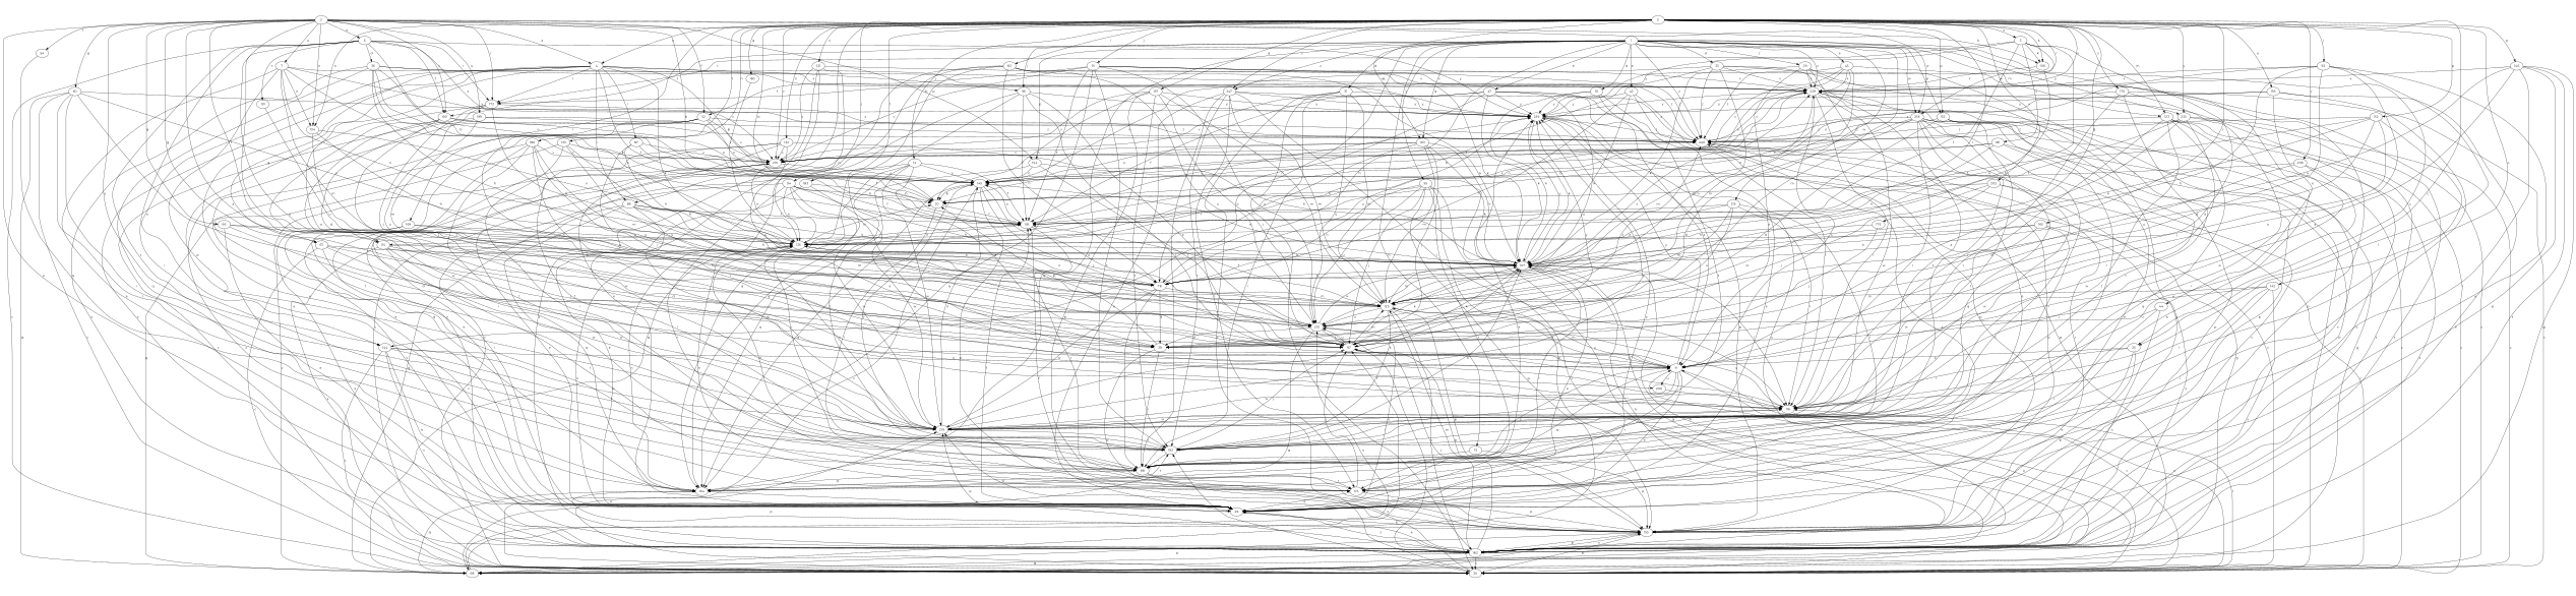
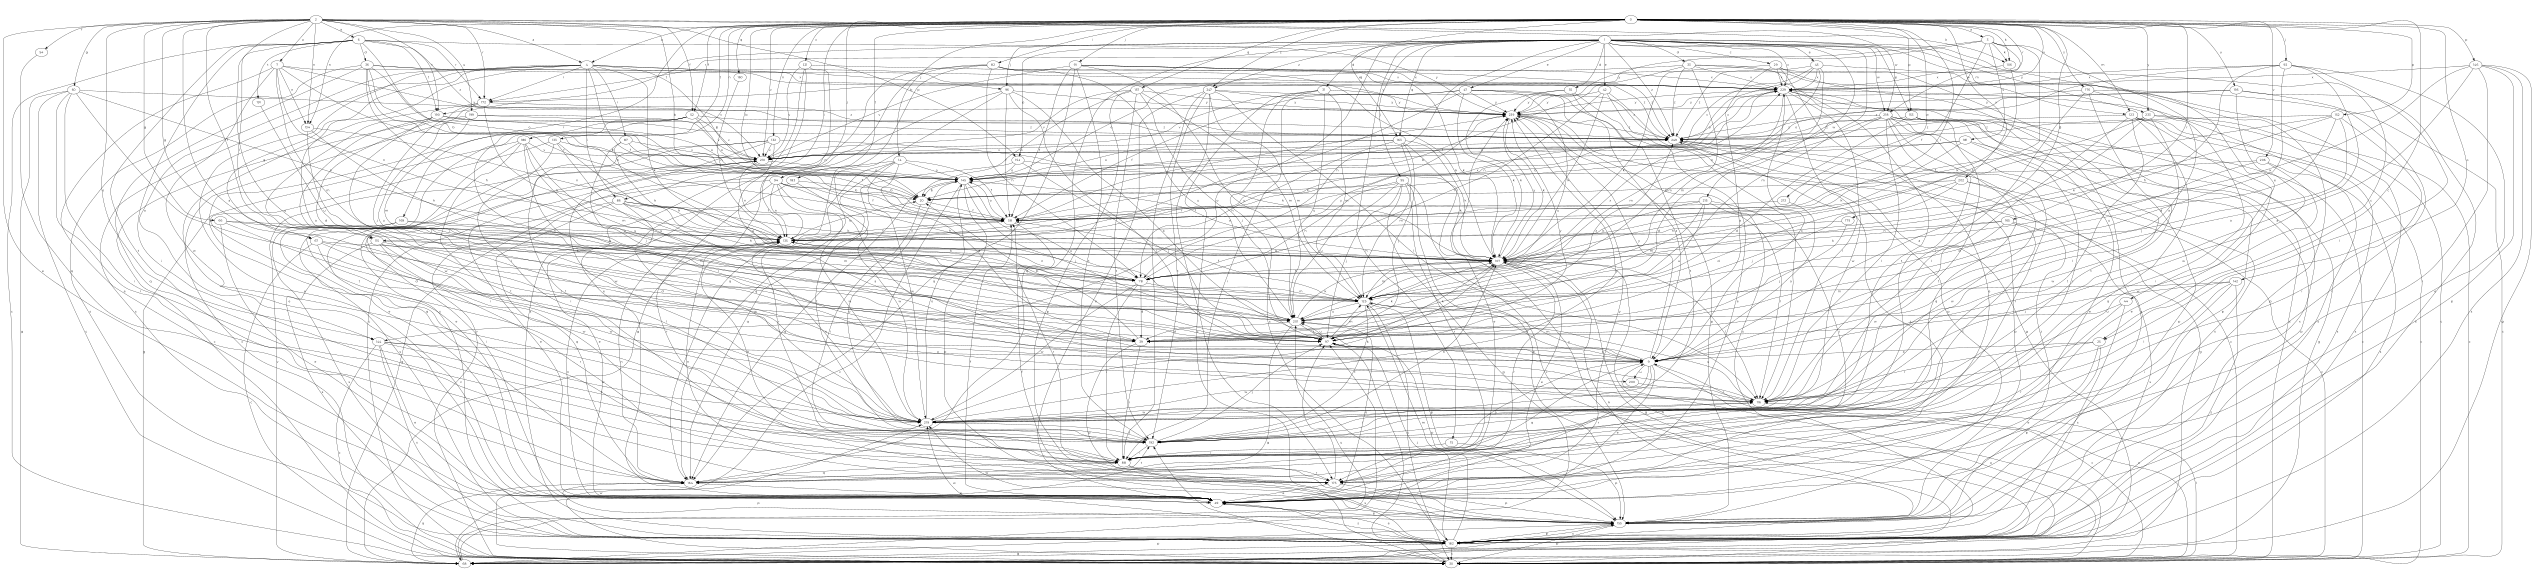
  strict digraph {
    fontname=Montserrat
    node [fontname=Montserrat]
    edge [fontname=Montserrat]
    0
    3
    4
    14
    20
    25
    52
    82
    86
    91
    92
    94
    106
    115
    123
    132
    133
    134
    142
    146
    152
    153
    157
    160
    163
    165
    169
    172
    176
    179
    183
    186
    195
    202
    206
    210
+   213
    221
    229
    233
    247
    78
    218
    9
    58
    181
    239
    96
    144
    249
    49
    67
    87
    107
    145
    182
    192
    219
    173
    39
    68
    88
    116
    155
    30
    164
    201
    135
    97
    125
    1
    29
    31
    33
    35
    42
    44
    45
    47
    75
    95
    154
    190
    215
    2
    6
    7
    54
    60
    66
    199
    200
    36
    191
    0 -> 3 [label=a]
    0 -> 4 [label=a]
    0 -> 14 [label=b]
    0 -> 20 [label=b]
    0 -> 25 [label=c]
-   91 -> 52 [label=f]
+   0 -> 52 [label=f]
    0 -> 82 [label=i]
    0 -> 86 [label=i]
    0 -> 91 [label=j]
    0 -> 92 [label=j]
    0 -> 94 [label=j]
    0 -> 106 [label=k]
    0 -> 115 [label=l]
    0 -> 123 [label=m]
    0 -> 132 [label=n]
    0 -> 133 [label=n]
    0 -> 134 [label=n]
    0 -> 142 [label=o]
    0 -> 146 [label=p]
    0 -> 152 [label=p]
    0 -> 153 [label=p]
    0 -> 157 [label=q]
    0 -> 160 [label=q]
    0 -> 163 [label=q]
    0 -> 165 [label=r]
    0 -> 169 [label=r]
    0 -> 172 [label=r]
    0 -> 176 [label=s]
    0 -> 179 [label=s]
    0 -> 183 [label=t]
    0 -> 186 [label=t]
    0 -> 195 [label=u]
    0 -> 202 [label=v]
    0 -> 206 [label=v]
    0 -> 210 [label=v]
+   0 -> 213 [label=w]
    0 -> 221 [label=x]
    0 -> 229 [label=x]
    0 -> 233 [label=y]
    0 -> 247 [label=z]
    3 -> 106 [label=k]
    3 -> 172 [label=r]
    3 -> 78 [label=h]
    3 -> 218 [label=w]
    3 -> 9 [label=a]
    3 -> 58 [label=f]
    3 -> 181 [label=s]
    3 -> 239 [label=y]
    4 -> 86 [label=i]
    4 -> 172 [label=r]
    4 -> 9 [label=a]
    4 -> 58 [label=f]
    4 -> 96 [label=j]
    4 -> 144 [label=o]
    4 -> 249 [label=z]
    4 -> 49 [label=e]
    4 -> 67 [label=g]
    4 -> 87 [label=i]
    4 -> 107 [label=k]
    4 -> 145 [label=o]
    4 -> 182 [label=s]
    14 -> 58 [label=f]
    14 -> 145 [label=o]
    14 -> 192 [label=t]
    14 -> 219 [label=w]
    14 -> 173 [label=r]
    14 -> 39 [label=d]
    14 -> 68 [label=g]
    20 -> 58 [label=f]
    20 -> 88 [label=i]
    25 -> 9 [label=a]
    25 -> 49 [label=e]
    25 -> 116 [label=l]
    25 -> 155 [label=p]
    52 -> 210 [label=v]
    52 -> 9 [label=a]
    52 -> 249 [label=z]
    52 -> 49 [label=e]
    52 -> 145 [label=o]
    52 -> 192 [label=t]
    52 -> 30 [label=c]
    82 -> 229 [label=x]
    82 -> 78 [label=h]
    82 -> 49 [label=e]
    82 -> 107 [label=k]
    82 -> 182 [label=s]
    82 -> 164 [label=q]
    82 -> 201 [label=u]
    86 -> 78 [label=h]
    86 -> 9 [label=a]
    86 -> 58 [label=f]
    86 -> 107 [label=k]
    86 -> 219 [label=w]
    86 -> 30 [label=c]
    86 -> 164 [label=q]
    91 -> 210 [label=v]
    91 -> 229 [label=x]
    91 -> 58 [label=f]
    91 -> 249 [label=z]
    91 -> 107 [label=k]
    91 -> 192 [label=t]
    91 -> 164 [label=q]
    91 -> 201 [label=u]
    92 -> 229 [label=x]
    92 -> 78 [label=h]
    92 -> 9 [label=a]
    92 -> 49 [label=e]
    92 -> 145 [label=o]
    92 -> 39 [label=d]
    92 -> 116 [label=l]
    94 -> 20 [label=b]
    94 -> 78 [label=h]
    94 -> 58 [label=f]
    94 -> 49 [label=e]
    94 -> 219 [label=w]
    94 -> 173 [label=r]
    94 -> 116 [label=l]
    94 -> 135 [label=n]
    106 -> 229 [label=x]
    106 -> 107 [label=k]
    115 -> 107 [label=k]
    115 -> 182 [label=s]
    115 -> 219 [label=w]
    115 -> 173 [label=r]
    115 -> 39 [label=d]
    115 -> 97 [label=j]
    123 -> 249 [label=z]
    123 -> 49 [label=e]
    123 -> 182 [label=s]
    123 -> 192 [label=t]
    123 -> 116 [label=l]
    123 -> 30 [label=c]
    123 -> 164 [label=q]
    132 -> 210 [label=v]
    132 -> 49 [label=e]
    132 -> 107 [label=k]
    132 -> 192 [label=t]
    132 -> 219 [label=w]
    132 -> 201 [label=u]
    133 -> 210 [label=v]
    133 -> 78 [label=h]
    133 -> 88 [label=i]
    133 -> 164 [label=q]
    133 -> 201 [label=u]
    134 -> 78 [label=h]
    134 -> 135 [label=n]
    134 -> 97 [label=j]
    142 -> 182 [label=s]
    142 -> 88 [label=i]
    142 -> 116 [label=l]
    142 -> 97 [label=j]
    142 -> 125 [label=m]
    146 -> 229 [label=x]
    146 -> 9 [label=a]
    146 -> 107 [label=k]
    146 -> 182 [label=s]
    146 -> 173 [label=r]
    146 -> 68 [label=g]
    146 -> 155 [label=p]
    152 -> 58 [label=f]
    152 -> 249 [label=z]
    152 -> 107 [label=k]
    152 -> 88 [label=i]
    152 -> 201 [label=u]
    152 -> 97 [label=j]
    153 -> 249 [label=z]
    153 -> 49 [label=e]
    153 -> 192 [label=t]
    153 -> 39 [label=d]
    153 -> 155 [label=p]
    157 -> 20 [label=b]
    157 -> 210 [label=v]
    157 -> 239 [label=y]
    157 -> 192 [label=t]
    157 -> 155 [label=p]
    157 -> 97 [label=j]
    157 -> 125 [label=m]
    160 -> 135 [label=n]
    163 -> 210 [label=v]
    163 -> 78 [label=h]
    163 -> 49 [label=e]
    163 -> 107 [label=k]
    163 -> 145 [label=o]
    163 -> 97 [label=j]
    163 -> 125 [label=m]
    165 -> 107 [label=k]
    165 -> 182 [label=s]
    165 -> 192 [label=t]
    165 -> 219 [label=w]
    165 -> 135 [label=n]
    169 -> 182 [label=s]
    169 -> 88 [label=i]
    169 -> 135 [label=n]
    169 -> 125 [label=m]
    172 -> 78 [label=h]
    172 -> 249 [label=z]
    172 -> 49 [label=e]
    172 -> 39 [label=d]
    172 -> 97 [label=j]
    176 -> 239 [label=y]
    176 -> 192 [label=t]
    176 -> 88 [label=i]
    176 -> 116 [label=l]
    176 -> 30 [label=c]
    179 -> 135 [label=n]
    179 -> 97 [label=j]
    183 -> 20 [label=b]
    183 -> 49 [label=e]
    183 -> 219 [label=w]
    186 -> 210 [label=v]
    186 -> 192 [label=t]
    186 -> 68 [label=g]
    186 -> 88 [label=i]
    186 -> 116 [label=l]
    186 -> 97 [label=j]
    186 -> 125 [label=m]
    195 -> 239 [label=y]
    195 -> 249 [label=z]
    195 -> 182 [label=s]
    195 -> 219 [label=w]
    195 -> 173 [label=r]
    202 -> 20 [label=b]
    202 -> 219 [label=w]
    202 -> 39 [label=d]
    202 -> 30 [label=c]
    202 -> 97 [label=j]
    206 -> 145 [label=o]
    206 -> 182 [label=s]
    206 -> 219 [label=w]
    206 -> 39 [label=d]
    210 -> 145 [label=o]
    210 -> 182 [label=s]
    210 -> 135 [label=n]
+   213 -> 9 [label=a]
+   213 -> 58 [label=f]
    221 -> 210 [label=v]
    221 -> 229 [label=x]
    221 -> 182 [label=s]
    221 -> 30 [label=c]
    221 -> 135 [label=n]
    229 -> 239 [label=y]
    229 -> 182 [label=s]
    229 -> 219 [label=w]
    229 -> 88 [label=i]
    229 -> 116 [label=l]
    229 -> 155 [label=p]
    229 -> 135 [label=n]
    229 -> 125 [label=m]
    233 -> 9 [label=a]
    233 -> 58 [label=f]
    233 -> 249 [label=z]
    233 -> 182 [label=s]
    233 -> 116 [label=l]
    233 -> 30 [label=c]
    247 -> 239 [label=y]
    247 -> 249 [label=z]
    247 -> 49 [label=e]
    247 -> 192 [label=t]
    247 -> 173 [label=r]
    247 -> 88 [label=i]
    247 -> 116 [label=l]
    247 -> 125 [label=m]
    78 -> 239 [label=y]
    78 -> 219 [label=w]
    78 -> 39 [label=d]
    78 -> 88 [label=i]
    78 -> 135 [label=n]
    78 -> 125 [label=m]
    218 -> 20 [label=b]
    218 -> 249 [label=z]
    218 -> 145 [label=o]
    218 -> 182 [label=s]
    218 -> 173 [label=r]
    218 -> 39 [label=d]
    218 -> 68 [label=g]
    218 -> 88 [label=i]
    218 -> 116 [label=l]
    218 -> 30 [label=c]
    218 -> 164 [label=q]
    9 -> 229 [label=x]
    9 -> 239 [label=y]
    9 -> 49 [label=e]
    9 -> 219 [label=w]
    9 -> 173 [label=r]
    9 -> 30 [label=c]
    9 -> 164 [label=q]
    9 -> 125 [label=m]
    9 -> 200 [label=u]
    58 -> 239 [label=y]
    58 -> 145 [label=o]
    58 -> 173 [label=r]
    58 -> 135 [label=n]
    181 -> 20 [label=b]
    181 -> 210 [label=v]
    181 -> 107 [label=k]
    181 -> 219 [label=w]
    181 -> 155 [label=p]
    239 -> 249 [label=z]
    239 -> 107 [label=k]
    239 -> 182 [label=s]
    239 -> 155 [label=p]
    239 -> 30 [label=c]
    96 -> 9 [label=a]
    96 -> 58 [label=f]
    96 -> 239 [label=y]
    96 -> 68 [label=g]
    96 -> 116 [label=l]
    96 -> 164 [label=q]
    144 -> 9 [label=a]
    144 -> 49 [label=e]
    144 -> 182 [label=s]
    144 -> 192 [label=t]
    144 -> 219 [label=w]
    144 -> 30 [label=c]
    249 -> 210 [label=v]
    249 -> 229 [label=x]
    249 -> 68 [label=g]
    249 -> 155 [label=p]
    49 -> 210 [label=v]
    49 -> 58 [label=f]
    49 -> 239 [label=y]
    49 -> 249 [label=z]
    49 -> 182 [label=s]
    49 -> 155 [label=p]
    49 -> 135 [label=n]
    67 -> 107 [label=k]
    67 -> 219 [label=w]
    67 -> 116 [label=l]
    67 -> 30 [label=c]
    67 -> 97 [label=j]
    87 -> 210 [label=v]
    87 -> 58 [label=f]
    87 -> 107 [label=k]
    87 -> 201 [label=u]
    107 -> 78 [label=h]
    107 -> 239 [label=y]
    107 -> 49 [label=e]
    107 -> 145 [label=o]
    107 -> 173 [label=r]
    107 -> 68 [label=g]
    107 -> 116 [label=l]
    107 -> 125 [label=m]
    145 -> 20 [label=b]
    145 -> 155 [label=p]
    145 -> 30 [label=c]
    145 -> 164 [label=q]
    145 -> 201 [label=u]
    145 -> 97 [label=j]
    182 -> 229 [label=x]
    182 -> 49 [label=e]
    182 -> 107 [label=k]
    182 -> 219 [label=w]
    182 -> 68 [label=g]
    182 -> 155 [label=p]
    182 -> 30 [label=c]
    182 -> 97 [label=j]
    182 -> 125 [label=m]
    192 -> 107 [label=k]
    192 -> 145 [label=o]
    192 -> 88 [label=i]
    192 -> 116 [label=l]
    192 -> 97 [label=j]
    219 -> 239 [label=y]
    219 -> 107 [label=k]
    219 -> 145 [label=o]
    219 -> 192 [label=t]
    219 -> 135 [label=n]
    173 -> 49 [label=e]
    173 -> 155 [label=p]
    173 -> 135 [label=n]
    173 -> 97 [label=j]
    39 -> 20 [label=b]
    39 -> 107 [label=k]
    39 -> 88 [label=i]
    39 -> 155 [label=p]
    68 -> 210 [label=v]
    68 -> 9 [label=a]
    68 -> 239 [label=y]
    68 -> 155 [label=p]
    68 -> 164 [label=q]
    68 -> 201 [label=u]
    68 -> 97 [label=j]
    88 -> 9 [label=a]
    88 -> 182 [label=s]
    88 -> 173 [label=r]
    88 -> 164 [label=q]
    88 -> 135 [label=n]
    116 -> 219 [label=w]
    116 -> 201 [label=u]
    155 -> 58 [label=f]
    155 -> 249 [label=z]
    155 -> 182 [label=s]
    155 -> 219 [label=w]
    30 -> 9 [label=a]
    30 -> 107 [label=k]
    30 -> 192 [label=t]
    30 -> 219 [label=w]
    30 -> 116 [label=l]
    30 -> 155 [label=p]
    30 -> 97 [label=j]
    164 -> 49 [label=e]
    164 -> 192 [label=t]
    164 -> 155 [label=p]
    164 -> 135 [label=n]
    201 -> 249 [label=z]
    201 -> 49 [label=e]
    201 -> 107 [label=k]
    201 -> 39 [label=d]
    201 -> 68 [label=g]
    201 -> 97 [label=j]
    135 -> 20 [label=b]
    135 -> 229 [label=x]
    135 -> 58 [label=f]
    135 -> 107 [label=k]
    97 -> 9 [label=a]
    97 -> 239 [label=y]
    97 -> 107 [label=k]
    97 -> 155 [label=p]
    97 -> 201 [label=u]
    97 -> 125 [label=m]
    125 -> 229 [label=x]
    125 -> 9 [label=a]
    125 -> 58 [label=f]
    125 -> 192 [label=t]
    125 -> 155 [label=p]
    125 -> 30 [label=c]
    125 -> 201 [label=u]
    1 -> 25 [label=c]
    1 -> 123 [label=m]
    1 -> 153 [label=p]
    1 -> 163 [label=q]
    1 -> 229 [label=x]
    1 -> 233 [label=y]
    1 -> 247 [label=z]
    1 -> 78 [label=h]
    1 -> 218 [label=w]
    1 -> 96 [label=j]
    1 -> 144 [label=o]
    1 -> 249 [label=z]
    1 -> 164 [label=q]
    1 -> 125 [label=m]
    1 -> 29 [label=c]
    1 -> 31 [label=d]
    1 -> 33 [label=d]
    1 -> 35 [label=d]
    1 -> 42 [label=e]
    1 -> 44 [label=e]
    1 -> 45 [label=e]
    1 -> 47 [label=e]
    1 -> 75 [label=h]
    1 -> 95 [label=j]
    1 -> 154 [label=p]
    1 -> 190 [label=t]
    1 -> 215 [label=w]
    29 -> 229 [label=x]
    29 -> 9 [label=a]
    29 -> 49 [label=e]
    29 -> 107 [label=k]
    29 -> 182 [label=s]
    29 -> 30 [label=c]
    31 -> 239 [label=y]
    31 -> 182 [label=s]
    31 -> 88 [label=i]
    31 -> 30 [label=c]
    31 -> 201 [label=u]
    31 -> 125 [label=m]
    33 -> 229 [label=x]
    33 -> 58 [label=f]
    33 -> 249 [label=z]
    33 -> 145 [label=o]
    33 -> 192 [label=t]
    33 -> 30 [label=c]
    33 -> 125 [label=m]
    35 -> 239 [label=y]
    35 -> 107 [label=k]
    35 -> 192 [label=t]
    35 -> 116 [label=l]
    42 -> 78 [label=h]
    42 -> 239 [label=y]
    42 -> 107 [label=k]
    42 -> 68 [label=g]
    42 -> 155 [label=p]
    44 -> 182 [label=s]
    44 -> 173 [label=r]
    44 -> 201 [label=u]
    45 -> 210 [label=v]
    45 -> 229 [label=x]
    45 -> 249 [label=z]
    45 -> 145 [label=o]
    45 -> 155 [label=p]
    45 -> 135 [label=n]
    45 -> 125 [label=m]
    47 -> 210 [label=v]
    47 -> 9 [label=a]
    47 -> 58 [label=f]
    47 -> 239 [label=y]
    47 -> 49 [label=e]
    47 -> 107 [label=k]
    47 -> 201 [label=u]
    47 -> 135 [label=n]
    75 -> 88 [label=i]
    75 -> 155 [label=p]
    95 -> 20 [label=b]
    95 -> 78 [label=h]
    95 -> 173 [label=r]
    95 -> 68 [label=g]
    95 -> 155 [label=p]
    95 -> 30 [label=c]
    95 -> 201 [label=u]
    95 -> 97 [label=j]
    154 -> 107 [label=k]
    154 -> 145 [label=o]
    154 -> 164 [label=q]
    154 -> 97 [label=j]
    190 -> 249 [label=z]
    190 -> 145 [label=o]
    190 -> 219 [label=w]
    190 -> 116 [label=l]
    190 -> 97 [label=j]
    215 -> 58 [label=f]
    215 -> 107 [label=k]
    215 -> 88 [label=i]
    215 -> 116 [label=l]
    215 -> 201 [label=u]
    215 -> 125 [label=m]
    2 -> 4 [label=a]
    2 -> 20 [label=b]
    2 -> 52 [label=f]
    2 -> 106 [label=k]
    2 -> 115 [label=l]
    2 -> 134 [label=n]
    2 -> 172 [label=r]
    2 -> 218 [label=w]
    2 -> 9 [label=a]
    2 -> 144 [label=o]
    2 -> 49 [label=e]
    2 -> 67 [label=g]
    2 -> 154 [label=p]
    2 -> 190 [label=t]
    2 -> 6 [label=a]
    2 -> 7 [label=a]
    2 -> 54 [label=f]
    2 -> 60 [label=g]
    2 -> 66 [label=g]
    2 -> 199 [label=u]
    2 -> 200 [label=u]
    6 -> 20 [label=b]
    6 -> 115 [label=l]
    6 -> 172 [label=r]
    6 -> 239 [label=y]
    6 -> 249 [label=z]
    6 -> 192 [label=t]
    6 -> 88 [label=i]
    6 -> 30 [label=c]
    6 -> 190 [label=t]
    6 -> 36 [label=d]
    6 -> 191 [label=t]
    7 -> 134 [label=n]
    7 -> 210 [label=v]
    7 -> 229 [label=x]
    7 -> 58 [label=f]
    7 -> 49 [label=e]
    7 -> 219 [label=w]
    7 -> 135 [label=n]
    7 -> 125 [label=m]
    54 -> 164 [label=q]
    60 -> 239 [label=y]
    60 -> 173 [label=r]
    60 -> 39 [label=d]
    60 -> 68 [label=g]
    60 -> 88 [label=i]
    60 -> 30 [label=c]
    60 -> 135 [label=n]
    66 -> 49 [label=e]
    66 -> 39 [label=d]
    66 -> 135 [label=n]
    66 -> 125 [label=m]
    199 -> 210 [label=v]
    199 -> 249 [label=z]
    199 -> 30 [label=c]
    199 -> 201 [label=u]
    199 -> 125 [label=m]
    200 -> 116 [label=l]
    36 -> 229 [label=x]
    36 -> 78 [label=h]
    36 -> 58 [label=f]
    36 -> 239 [label=y]
    36 -> 145 [label=o]
    36 -> 182 [label=s]
    36 -> 164 [label=q]
    36 -> 135 [label=n]
    191 -> 201 [label=u]
  }
